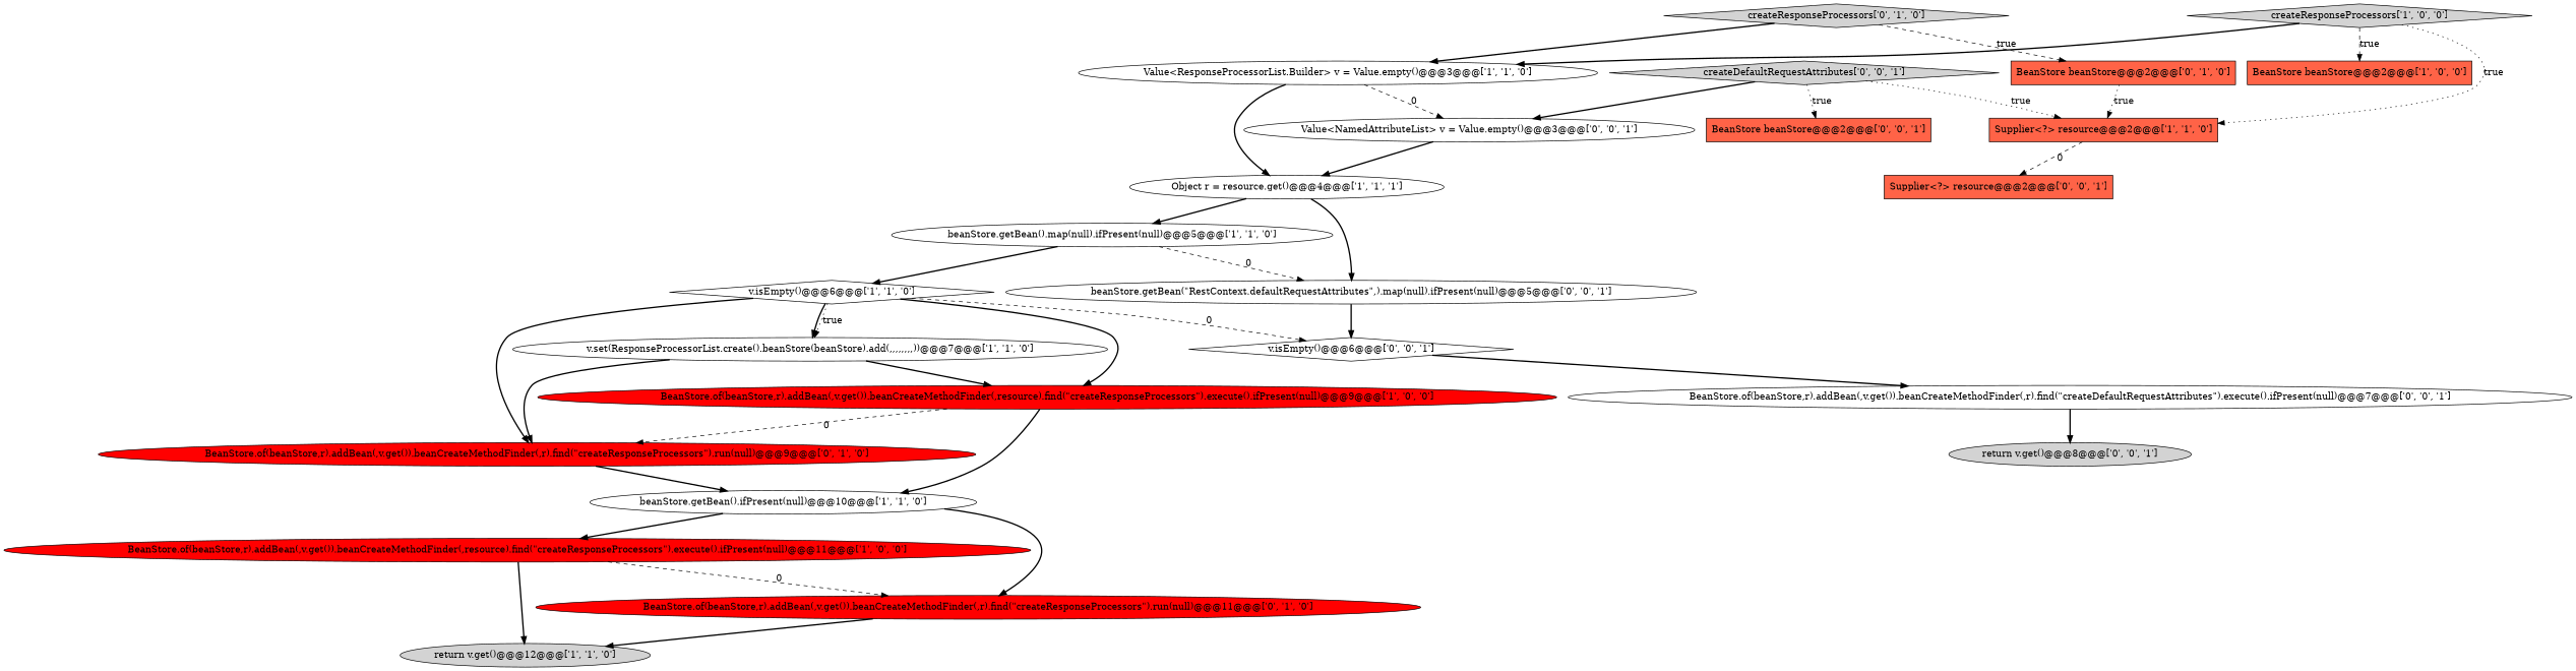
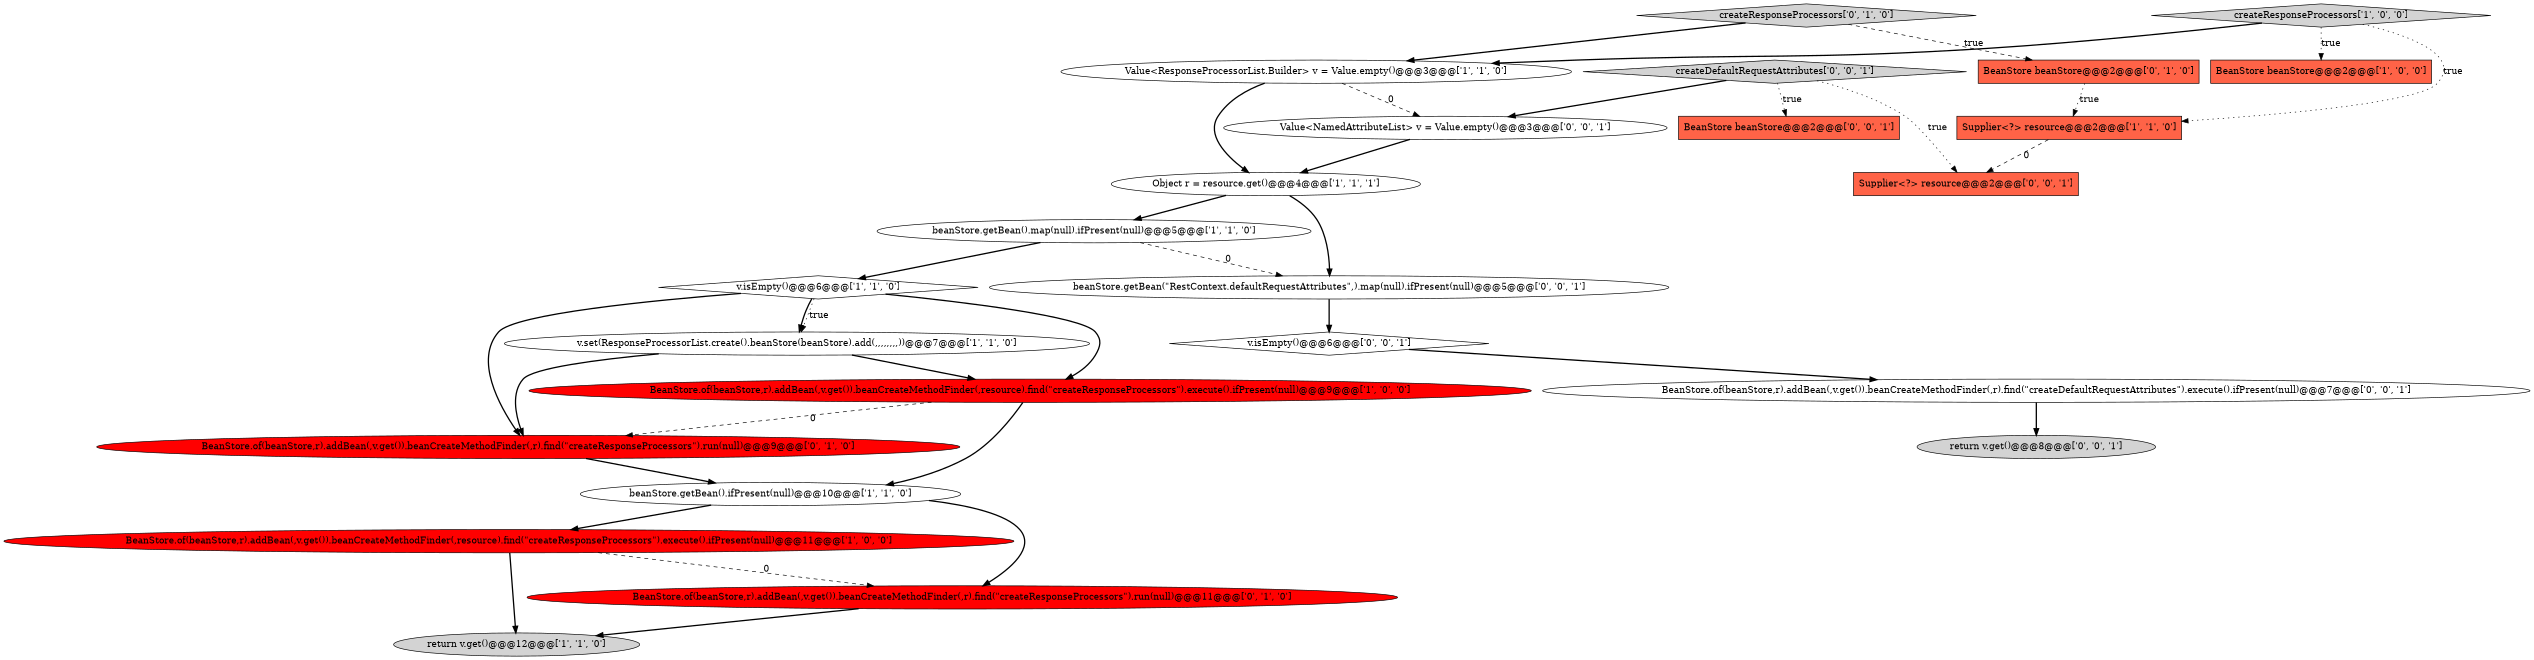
  digraph {
    node [fillcolor=white shape=ellipse style=filled]
    edge [style=bold]
    n1 [label="beanStore.getBean().ifPresent(null)@@@10@@@['1', '1', '0']"]
    n2 [fillcolor=red label="BeanStore.of(beanStore,r).addBean(,v.get()).beanCreateMethodFinder(,resource).find(\"createResponseProcessors\").execute().ifPresent(null)@@@11@@@['1', '0', '0']"]
    n3 [fillcolor=red label="BeanStore.of(beanStore,r).addBean(,v.get()).beanCreateMethodFinder(,r).find(\"createResponseProcessors\").run(null)@@@11@@@['0', '1', '0']"]
    n4 [fillcolor=lightgray label="return v.get()@@@12@@@['1', '1', '0']"]
    n5 [label="BeanStore.of(beanStore,r).addBean(,v.get()).beanCreateMethodFinder(,r).find(\"createDefaultRequestAttributes\").execute().ifPresent(null)@@@7@@@['0', '0', '1']"]
    n6 [fillcolor=lightgray label="return v.get()@@@8@@@['0', '0', '1']"]
    n7 [fillcolor=lightgray label="createResponseProcessors['0', '1', '0']" shape=diamond]
    n8 [label="Value<ResponseProcessorList.Builder> v = Value.empty()@@@3@@@['1', '1', '0']"]
    n9 [fillcolor=tomato label="BeanStore beanStore@@@2@@@['0', '1', '0']" shape=box]
    n10 [label="Object r = resource.get()@@@4@@@['1', '1', '1']"]
    n11 [label="Value<NamedAttributeList> v = Value.empty()@@@3@@@['0', '0', '1']"]
    n12 [fillcolor=tomato label="Supplier<?> resource@@@2@@@['1', '1', '0']" shape=box]
    n13 [fillcolor=tomato label="Supplier<?> resource@@@2@@@['0', '0', '1']" shape=box]
    n14 [label="beanStore.getBean(\"RestContext.defaultRequestAttributes\",).map(null).ifPresent(null)@@@5@@@['0', '0', '1']"]
    n15 [label="beanStore.getBean().map(null).ifPresent(null)@@@5@@@['1', '1', '0']"]
    n16 [fillcolor=red label="BeanStore.of(beanStore,r).addBean(,v.get()).beanCreateMethodFinder(,r).find(\"createResponseProcessors\").run(null)@@@9@@@['0', '1', '0']"]
    n17 [fillcolor=lightgray label="createResponseProcessors['1', '0', '0']" shape=diamond]
    n18 [fillcolor=tomato label="BeanStore beanStore@@@2@@@['1', '0', '0']" shape=box]
    n19 [label="v.isEmpty()@@@6@@@['0', '0', '1']" shape=diamond]
    n20 [label="v.isEmpty()@@@6@@@['1', '1', '0']" shape=diamond]
    n21 [label="v.set(ResponseProcessorList.create().beanStore(beanStore).add(,,,,,,,,))@@@7@@@['1', '1', '0']"]
    n22 [fillcolor=red label="BeanStore.of(beanStore,r).addBean(,v.get()).beanCreateMethodFinder(,resource).find(\"createResponseProcessors\").execute().ifPresent(null)@@@9@@@['1', '0', '0']"]
    n23 [fillcolor=lightgray label="createDefaultRequestAttributes['0', '0', '1']" shape=diamond]
    n24 [fillcolor=tomato label="BeanStore beanStore@@@2@@@['0', '0', '1']" shape=box]
    n1 -> n2
    n1 -> n3
    n2 -> n3 [label=0 style=dashed]
    n2 -> n4
    n3 -> n4
    n5 -> n6
    n7 -> n8
    n7 -> n9 [label=true style=dashed]
    n8 -> n10
    n8 -> n11 [label=0 style=dashed]
    n9 -> n12 [label=true style=dotted]
    n10 -> n14
    n10 -> n15
    n11 -> n10
    n12 -> n13 [label=0 style=dashed]
    n14 -> n19
    n15 -> n14 [label=0 style=dashed]
    n15 -> n20
    n16 -> n1
    n17 -> n8
    n17 -> n12 [label=true style=dotted]
-   n17 -> n18 [label=true style=dashed]
+   n17 -> n18 [label=true style=dotted]
    n19 -> n5
    n20 -> n16
-   n20 -> n19 [label=0 style=dashed]
    n20 -> n21
    n20 -> n21 [label=true style=dotted]
    n20 -> n22
    n21 -> n16
    n21 -> n22
    n22 -> n1
    n22 -> n16 [label=0 style=dashed]
    n23 -> n11
-   n23 -> n12 [label=true style=dotted]
+   n23 -> n13 [label=true style=dotted]
    n23 -> n24 [label=true style=dotted]
  }
